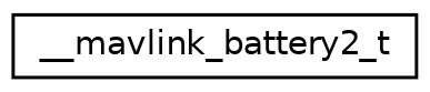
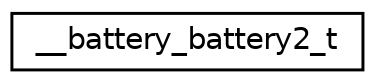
  digraph {
    rankdir=LR
-   n1 [color=black fillcolor=white fontname=Helvetica fontsize=10 height=0.2 label=__mavlink_battery2_t shape=record style=filled width=0.4]
+   n1 [color=black fillcolor=white fontname=Helvetica fontsize=10 height=0.2 label=__battery_battery2_t shape=record style=filled width=0.4]
  }
